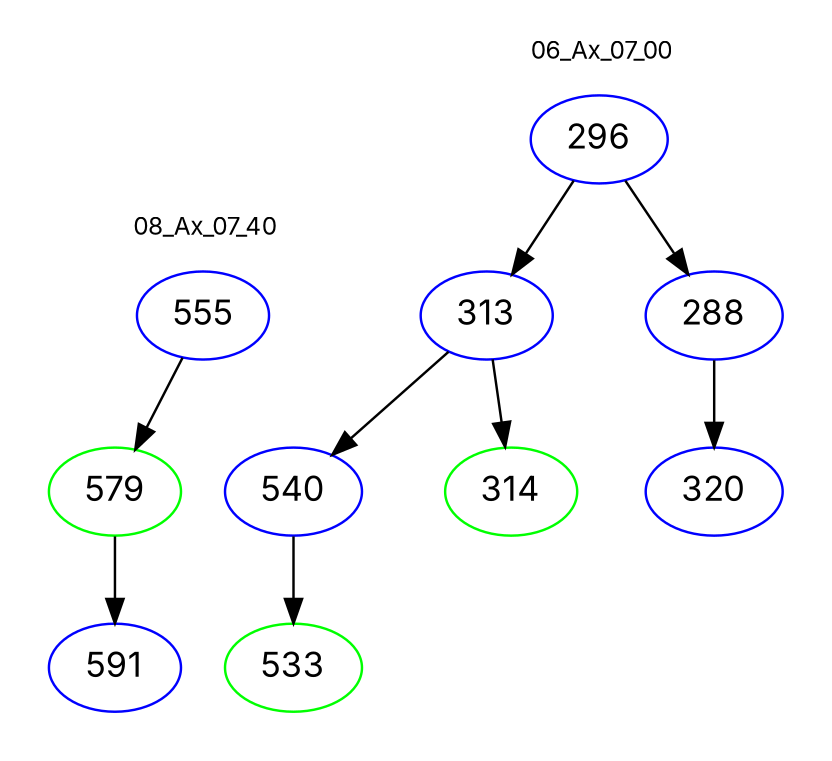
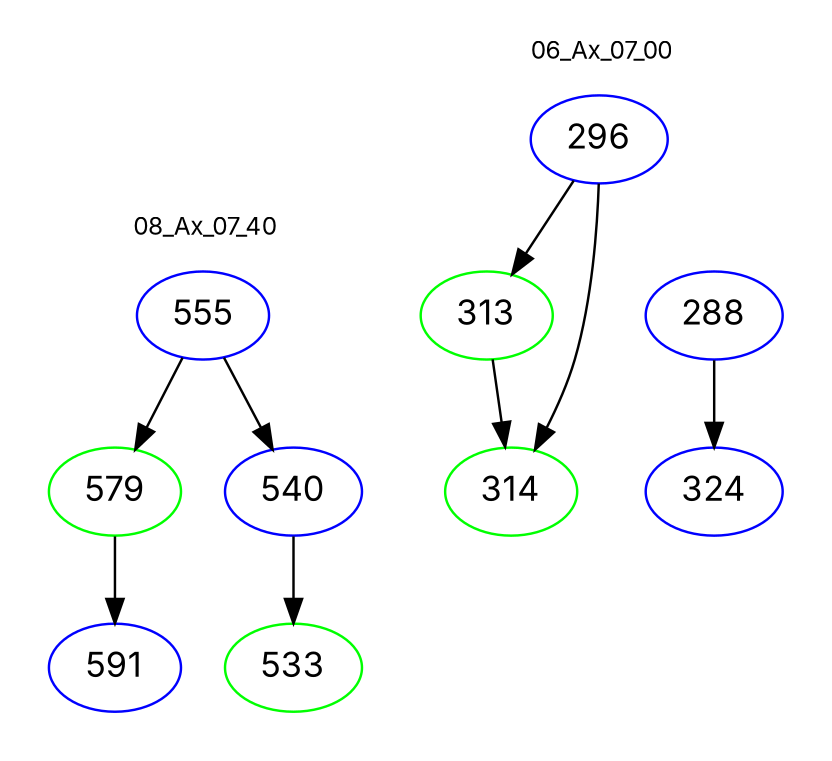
  digraph {
    fontname=Inter
    node [color=blue fontname=Inter]
    edge [color=black fontname=Inter]
    n1 [label=555]
    n2 [label=540]
    n3 [color=green label=579]
    n4 [color=green label=533]
    n5 [label=591]
    n6 [label=296]
-   n7 [label=313]
+   n7 [color=green label=313]
    n8 [label=288]
    n9 [color=green label=314]
-   n10 [label=320]
+   n10 [label=324]
    subgraph cluster_1 {
      color=white
      fontsize=10
      label="08_Ax_07_40"
      n1
      n2
      n3
      n4
      n5
    }
    subgraph cluster_2 {
      color=white
      fontsize=10
      label="06_Ax_07_00"
      n6
      n7
      n8
      n9
      n10
    }
-   n7 -> n2
+   n1 -> n2
    n1 -> n3
    n2 -> n4
    n3 -> n5
    n6 -> n7
-   n6 -> n8
+   n6 -> n9
    n7 -> n9
    n8 -> n10
  }
